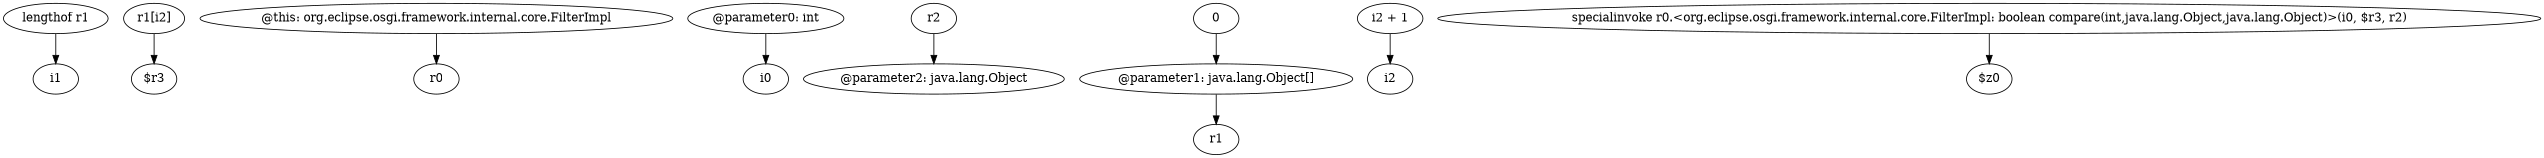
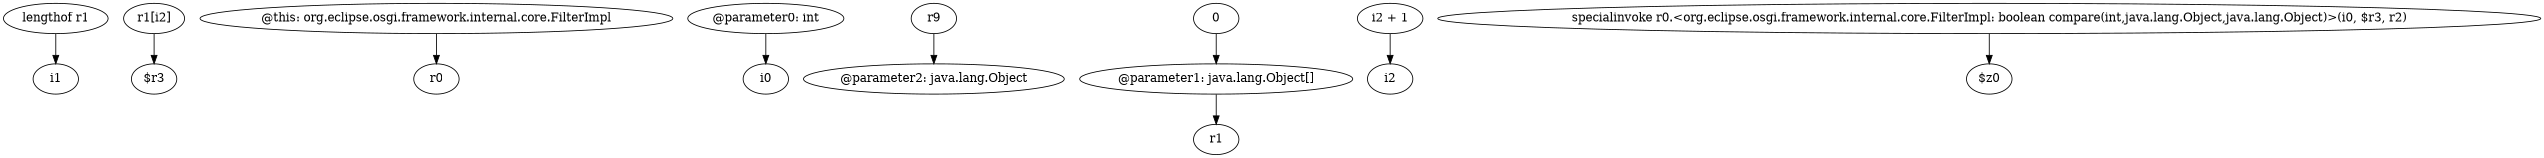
  digraph {
    fontname="DejaVu Serif"
    node [fontname="DejaVu Serif"]
    edge [fontname="DejaVu Serif"]
    n1 [label="lengthof r1"]
    n2 [label=i1]
    n3 [label="r1[i2]"]
    n4 [label="$r3"]
    n5 [label="@this: org.eclipse.osgi.framework.internal.core.FilterImpl"]
    n6 [label=r0]
    n7 [label="@parameter0: int"]
    n8 [label=i0]
    n9 [label="@parameter2: java.lang.Object"]
-   n10 [label=r2]
+   n10 [label=r9]
    n11 [label="@parameter1: java.lang.Object[]"]
    n12 [label=r1]
    n13 [label=0]
    n14 [label=i2]
    n15 [label="specialinvoke r0.<org.eclipse.osgi.framework.internal.core.FilterImpl: boolean compare(int,java.lang.Object,java.lang.Object)>(i0, $r3, r2)"]
    n16 [label="$z0"]
    n17 [label="i2 + 1"]
    n1 -> n2
    n3 -> n4
    n5 -> n6
    n7 -> n8
    n10 -> n9
    n11 -> n12
    n13 -> n11
    n15 -> n16
    n17 -> n14
  }
